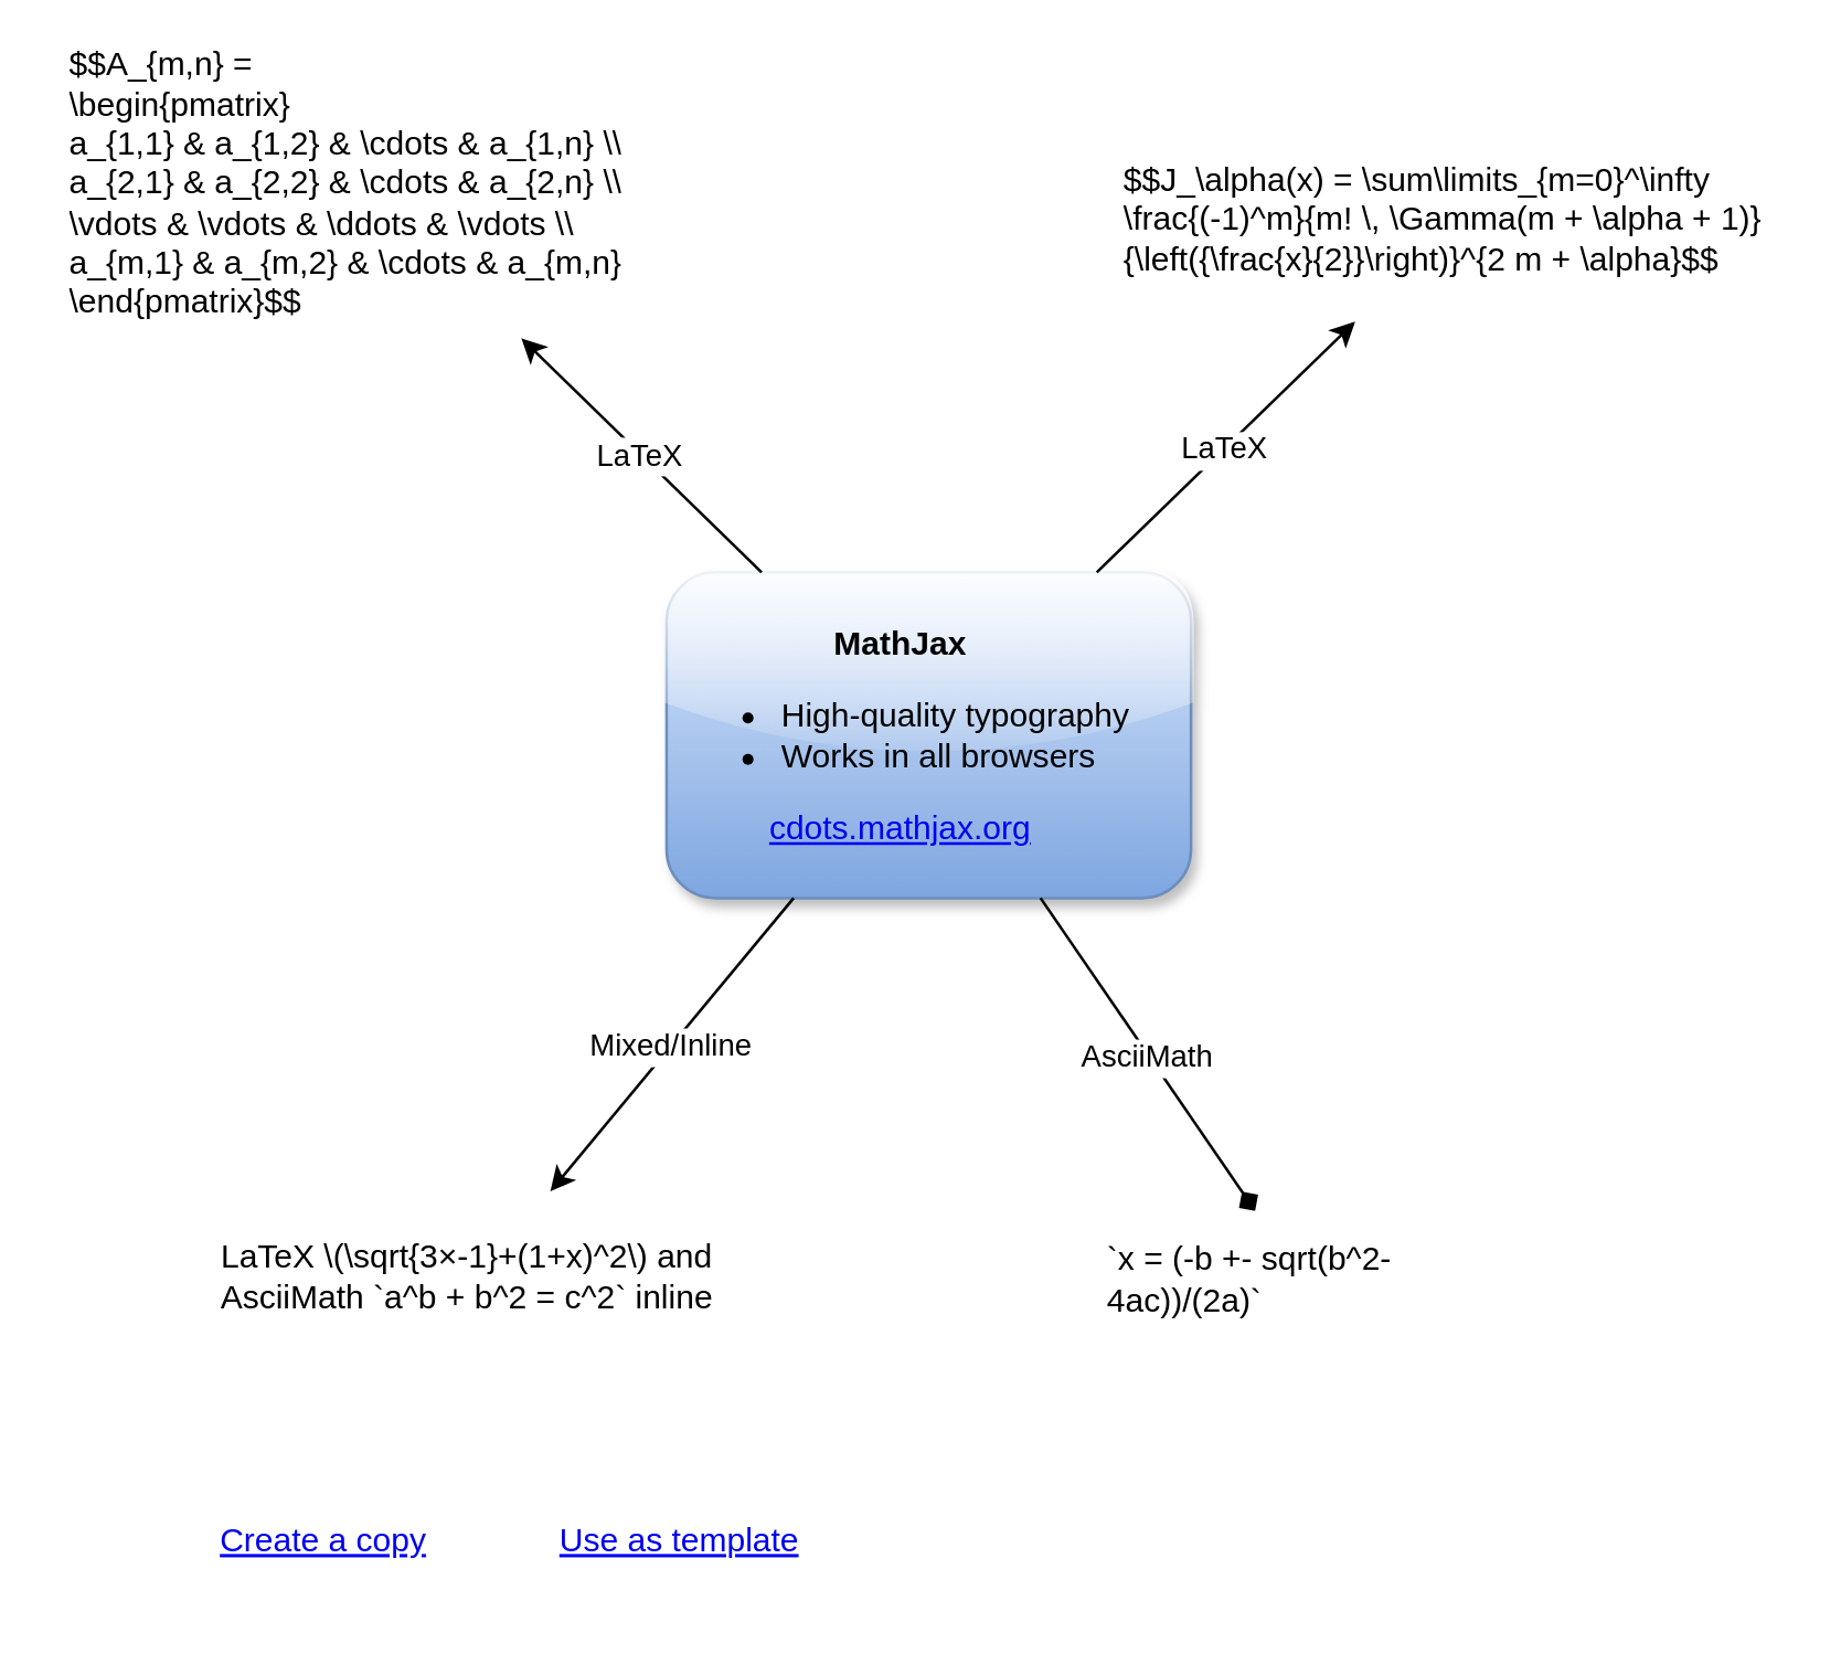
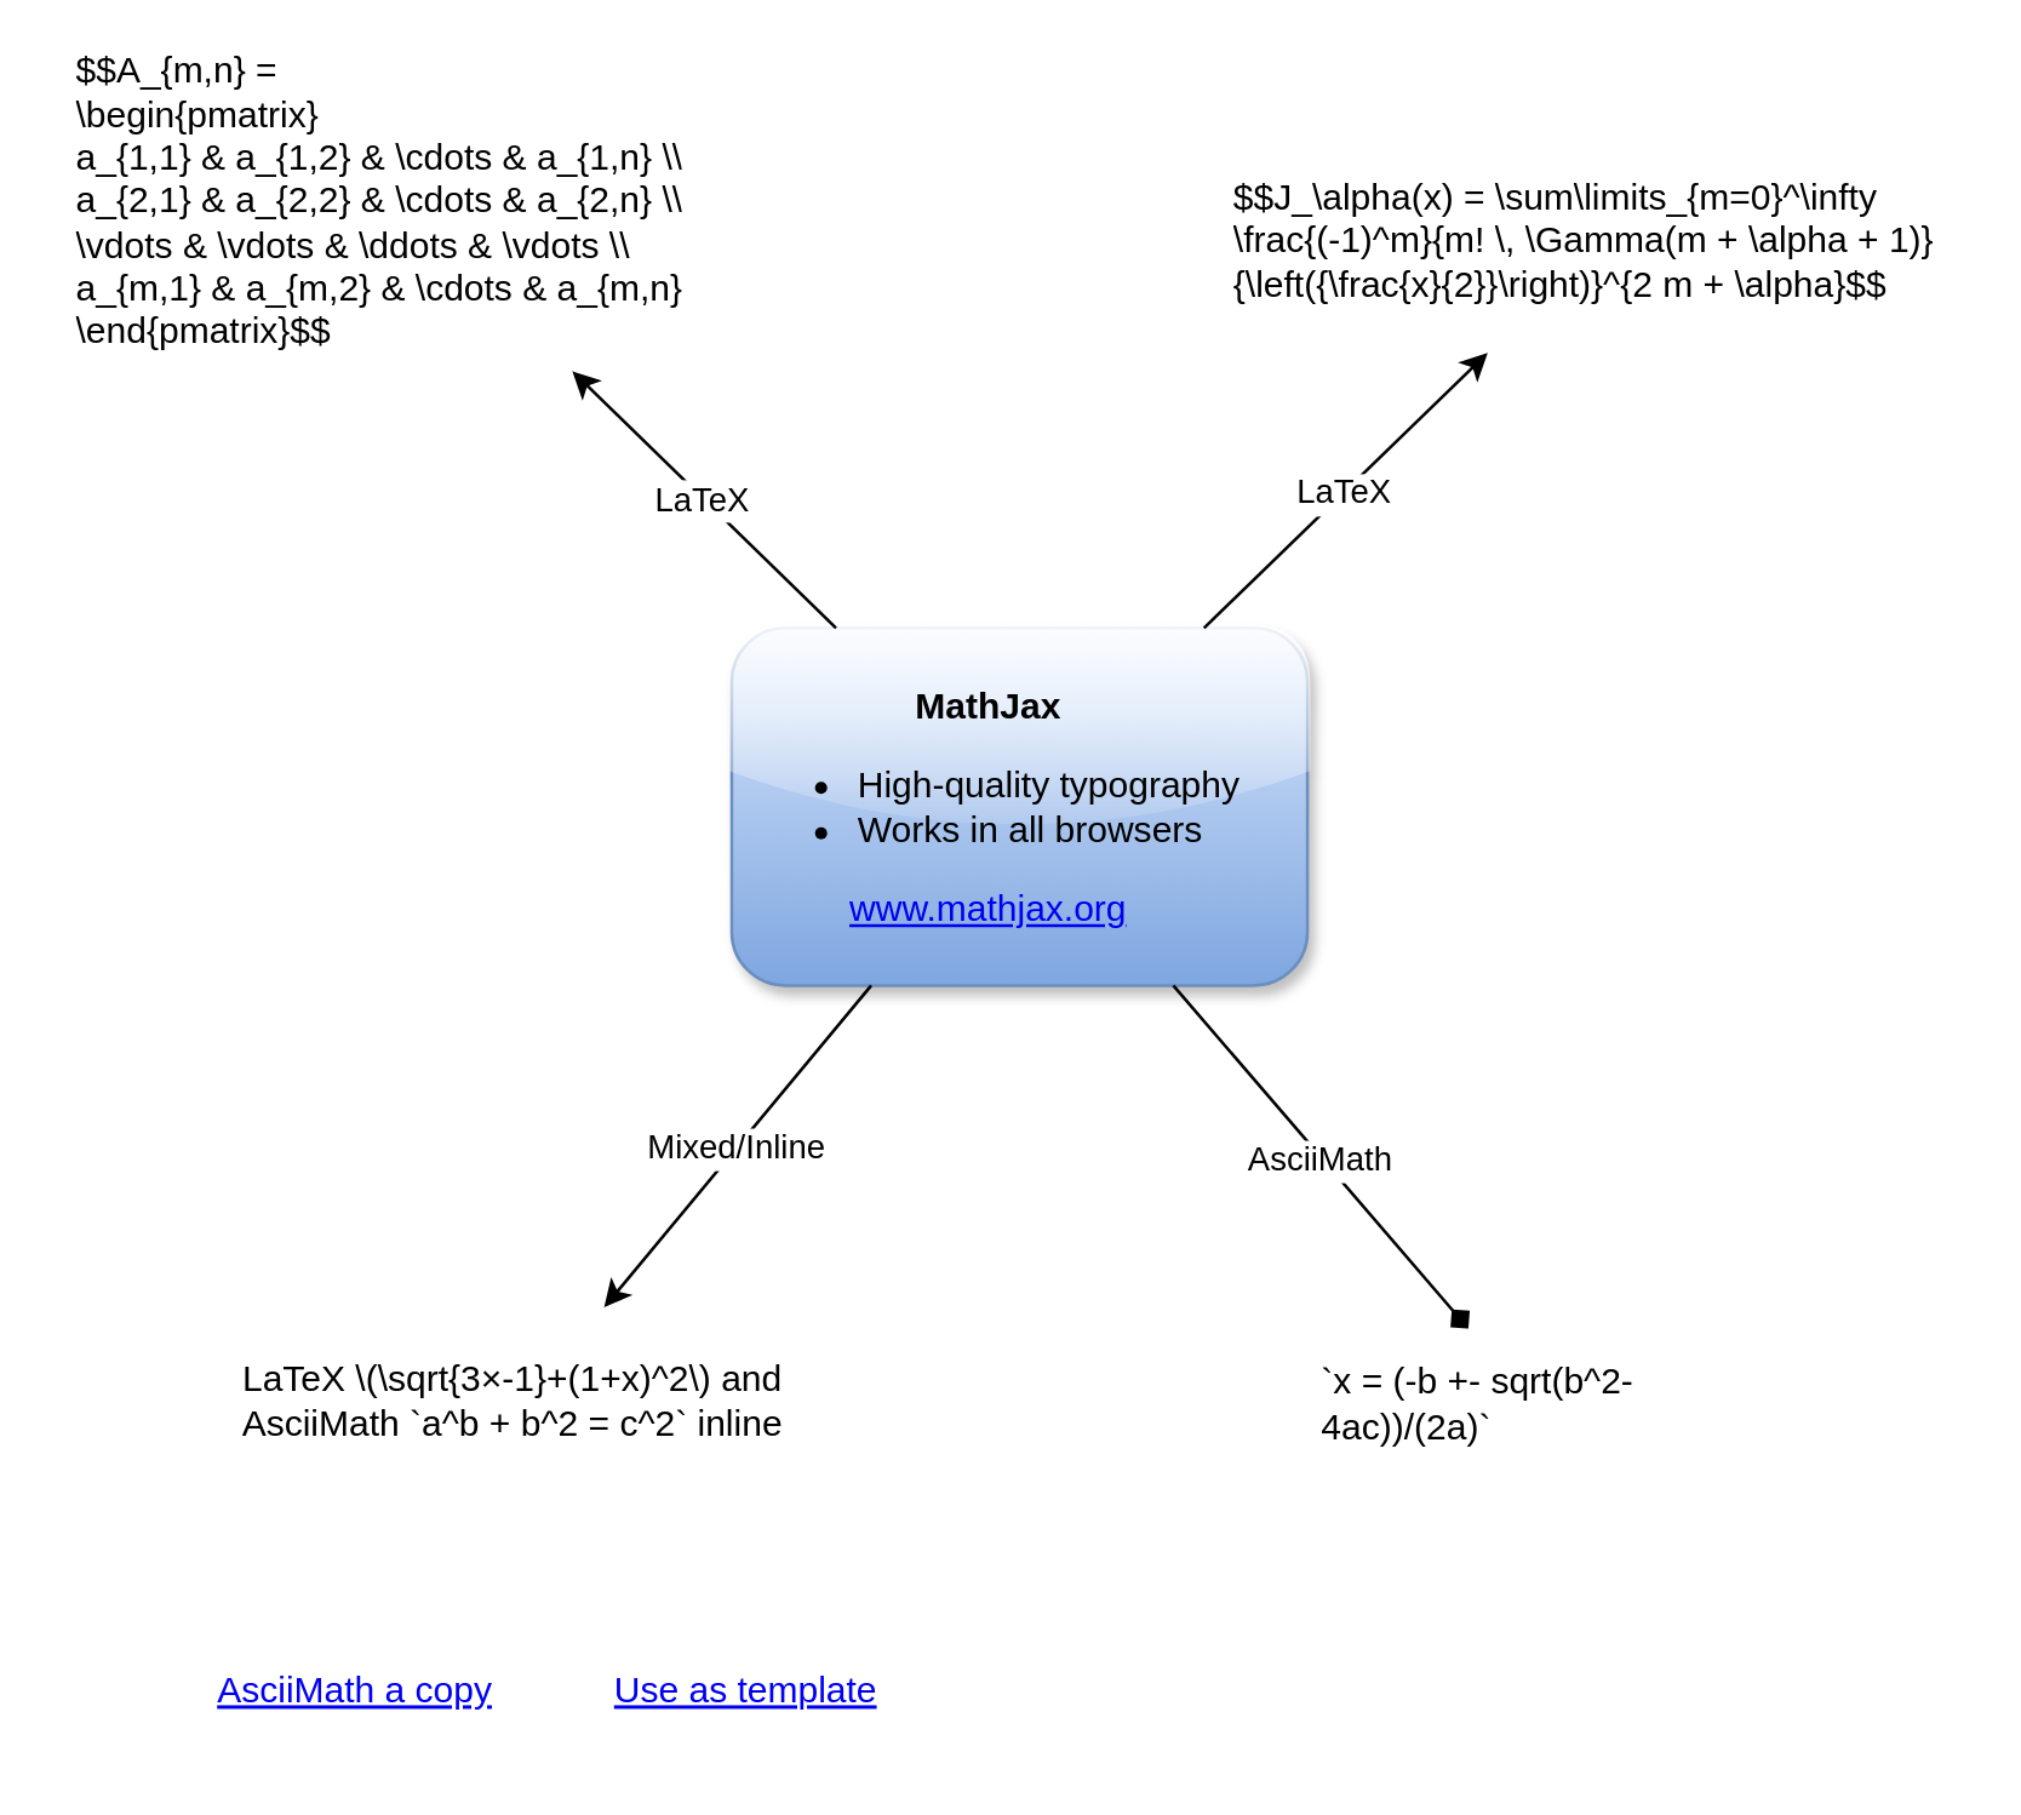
  <mxCell id="0" />
  <mxCell id="1" parent="0" />
  <mxCell id="2" value="$$A_{m,n} =&#10; \begin{pmatrix}&#10;  a_{1,1} &amp; a_{1,2} &amp; \cdots &amp; a_{1,n} \\&#10;  a_{2,1} &amp; a_{2,2} &amp; \cdots &amp; a_{2,n} \\&#10;  \vdots  &amp; \vdots  &amp; \ddots &amp; \vdots  \\&#10;  a_{m,1} &amp; a_{m,2} &amp; \cdots &amp; a_{m,n}&#10; \end{pmatrix}$$" style="text;html=1;spacing=5;spacingTop=-10;whiteSpace=wrap;overflow=hidden;fillColor=none;strokeColor=none;shadow=0;rounded=0;verticalAlign=middle" parent="1" vertex="1"><mxGeometry x="20" y="20" width="232" height="102" as="geometry" /></mxCell>
- <mxCell id="3" value="&lt;p align=&quot;center&quot;&gt;&lt;b&gt;MathJax&lt;/b&gt;&lt;/p&gt;&lt;ul&gt;&lt;li&gt;High-quality typography&lt;/li&gt;&lt;li&gt;Works in all browsers&lt;/li&gt;&lt;/ul&gt;&lt;div style=&quot;text-align: center;&quot;&gt;&lt;a href=&quot;http://www.mathjax.org&quot; target=&quot;_blank&quot;&gt;cdots.mathjax.org&lt;/a&gt;&lt;br&gt;&lt;/div&gt;" style="whiteSpace=wrap;rounded=1;html=1;align=left;verticalAlign=top;blue" parent="1" vertex="1"><mxGeometry x="241" y="206.75" width="190" height="118" as="geometry" /></mxCell>
+ <mxCell id="3" value="&lt;p align=&quot;center&quot;&gt;&lt;b&gt;MathJax&lt;/b&gt;&lt;/p&gt;&lt;ul&gt;&lt;li&gt;High-quality typography&lt;/li&gt;&lt;li&gt;Works in all browsers&lt;/li&gt;&lt;/ul&gt;&lt;div style=&quot;text-align: center;&quot;&gt;&lt;a href=&quot;http://www.mathjax.org&quot; target=&quot;_blank&quot;&gt;www.mathjax.org&lt;/a&gt;&lt;br&gt;&lt;/div&gt;" style="whiteSpace=wrap;rounded=1;html=1;align=left;verticalAlign=top;blue" parent="1" vertex="1"><mxGeometry x="241" y="206.75" width="190" height="118" as="geometry" /></mxCell>
  <mxCell id="4" value="LaTeX" style="endArrow=classic;endFill=1" parent="1" source="3" target="2" edge="1"><mxGeometry relative="1" as="geometry" /></mxCell>
  <mxCell id="5" value="$$J_\alpha(x) = \sum\limits_{m=0}^\infty \frac{(-1)^m}{m! \, \Gamma(m + \alpha + 1)}{\left({\frac{x}{2}}\right)}^{2 m + \alpha}$$" style="text;html=1;spacing=5;spacingTop=-10;whiteSpace=wrap;overflow=hidden;fillColor=none;strokeColor=none;shadow=0;rounded=0;verticalAlign=middle" parent="1" vertex="1"><mxGeometry x="402" y="52" width="243" height="64" as="geometry" /></mxCell>
  <mxCell id="6" value="LaTeX" style="endArrow=classic;endFill=1" parent="1" source="3" target="5" edge="1"><mxGeometry relative="1" as="geometry" /></mxCell>
- <mxCell id="7" value="`x = (-b +- sqrt(b^2-4ac))/(2a)`" style="text;html=1;spacing=5;spacingTop=-10;whiteSpace=wrap;overflow=hidden;fillColor=none;strokeColor=none;shadow=0;rounded=0;verticalAlign=middle" parent="1" vertex="1"><mxGeometry x="396" y="438" width="157" height="59" as="geometry" /></mxCell>
+ <mxCell id="7" value="`x = (-b +- sqrt(b^2-4ac))/(2a)`" style="text;html=1;spacing=5;spacingTop=-10;whiteSpace=wrap;overflow=hidden;fillColor=none;strokeColor=none;shadow=0;rounded=0;verticalAlign=middle" parent="1" vertex="1"><mxGeometry x="431" y="438" width="157" height="59" as="geometry" /></mxCell>
  <mxCell id="8" value="Mixed/Inline" style="endArrow=classic;endFill=1" parent="1" source="3" target="10" edge="1"><mxGeometry relative="1" as="geometry" /></mxCell>
  <mxCell id="9" value="AsciiMath" style="endArrow=diamond;endFill=1;" parent="1" source="3" target="7" edge="1"><mxGeometry relative="1" as="geometry" /></mxCell>
  <mxCell id="10" value="LaTeX \(\sqrt{3×-1}+(1+x)^2\) and&lt;br&gt;AsciiMath `a^b + b^2 = c^2` inline" style="text;html=1;spacing=5;spacingTop=-10;whiteSpace=wrap;overflow=hidden;fillColor=none;strokeColor=none;shadow=0;rounded=0;verticalAlign=middle;align=center" parent="1" vertex="1"><mxGeometry x="66" y="431" width="206" height="72" as="geometry" /></mxCell>
- <mxCell id="11" value="Create a copy" style="text;align=center;verticalAlign=middle;fontColor=#0000EE;fontStyle=4;" parent="1" vertex="1"><mxGeometry x="68.5" y="537" width="97" height="40" as="geometry" /></mxCell>
+ <mxCell id="11" value="AsciiMath a copy" style="text;align=center;verticalAlign=middle;fontColor=#0000EE;fontStyle=4;" parent="1" vertex="1"><mxGeometry x="68.5" y="537" width="97" height="40" as="geometry" /></mxCell>
  <mxCell id="12" value="Use as template" style="text;align=center;verticalAlign=middle;fontColor=#0000EE;fontStyle=4;" parent="1" vertex="1"><mxGeometry x="190.5" y="537" width="111" height="40" as="geometry" /></mxCell>
